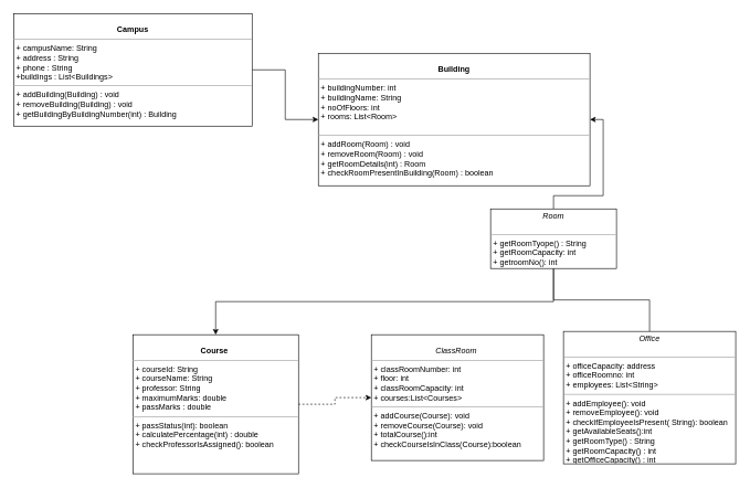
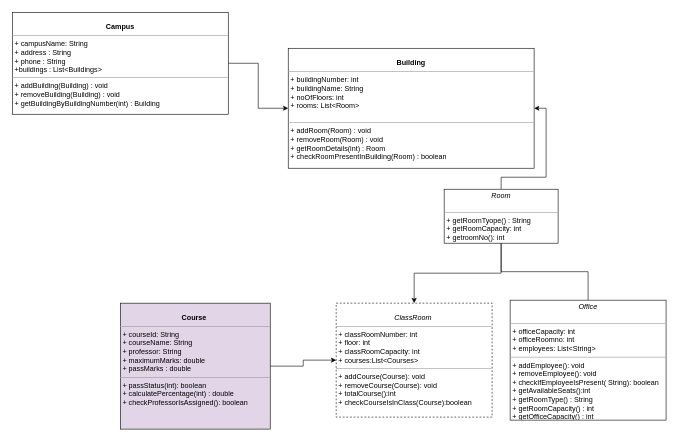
  <mxCell id="0" />
  <mxCell id="1" parent="0" />
- <mxCell id="2" style="edgeStyle=orthogonalEdgeStyle;rounded=0;orthogonalLoop=1;jettySize=auto;html=1;exitX=0.5;exitY=1;exitDx=0;exitDy=0;" parent="1" source="5" target="12" edge="1"><mxGeometry relative="1" as="geometry" /></mxCell>
+ <mxCell id="2" style="edgeStyle=orthogonalEdgeStyle;rounded=0;orthogonalLoop=1;jettySize=auto;html=1;exitX=0.5;exitY=1;exitDx=0;exitDy=0;" parent="1" source="5" target="6" edge="1"><mxGeometry relative="1" as="geometry" /></mxCell>
  <mxCell id="3" style="edgeStyle=orthogonalEdgeStyle;rounded=0;orthogonalLoop=1;jettySize=auto;html=1;exitX=0.5;exitY=1;exitDx=0;exitDy=0;entryX=0.5;entryY=0;entryDx=0;entryDy=0;endArrow=none;" parent="1" source="5" target="7" edge="1"><mxGeometry relative="1" as="geometry" /></mxCell>
  <mxCell id="4" style="edgeStyle=orthogonalEdgeStyle;rounded=0;orthogonalLoop=1;jettySize=auto;html=1;entryX=1;entryY=0.5;entryDx=0;entryDy=0;" edge="1" parent="1" source="5" target="10"><mxGeometry relative="1" as="geometry" /></mxCell>
  <mxCell id="5" value="&lt;p style=&quot;margin:0px;margin-top:4px;text-align:center;&quot;&gt;&lt;i&gt;Room&lt;/i&gt;&lt;br&gt;&lt;br&gt;&lt;/p&gt;&lt;hr size=&quot;1&quot;&gt;&lt;p style=&quot;margin:0px;margin-left:4px;&quot;&gt;+ getRoomTyope() : String&amp;nbsp;&lt;/p&gt;&lt;p style=&quot;margin:0px;margin-left:4px;&quot;&gt;+ getRoomCapacity: int&lt;br&gt;+ getroomNo(): int&lt;/p&gt;" style="verticalAlign=top;align=left;overflow=fill;fontSize=12;fontFamily=Helvetica;html=1;" parent="1" vertex="1"><mxGeometry x="740" y="315" width="190" height="90" as="geometry" /></mxCell>
- <mxCell id="6" value="&lt;p style=&quot;margin:0px;margin-top:4px;text-align:center;&quot;&gt;&lt;br&gt;&lt;i&gt;ClassRoom&amp;nbsp;&lt;/i&gt;&lt;br&gt;&lt;/p&gt;&lt;hr size=&quot;1&quot;&gt;&lt;p style=&quot;margin:0px;margin-left:4px;&quot;&gt;+ classRoomNumber: int&lt;br&gt;+ floor: int&lt;/p&gt;&lt;p style=&quot;margin:0px;margin-left:4px;&quot;&gt;+ classRoomCapacity: int&lt;/p&gt;&lt;p style=&quot;margin:0px;margin-left:4px;&quot;&gt;+ courses:List&amp;lt;Courses&amp;gt;&lt;/p&gt;&lt;hr size=&quot;1&quot;&gt;&lt;p style=&quot;margin:0px;margin-left:4px;&quot;&gt;+ addCourse(Course): void&lt;br&gt;+ removeCourse(Course): void&lt;/p&gt;&lt;p style=&quot;margin:0px;margin-left:4px;&quot;&gt;+&amp;nbsp;totalCourse():int&lt;/p&gt;&lt;p style=&quot;margin:0px;margin-left:4px;&quot;&gt;+ checkCourseIsInClass(Course):boolean&lt;/p&gt;" style="verticalAlign=top;align=left;overflow=fill;fontSize=12;fontFamily=Helvetica;html=1;" parent="1" vertex="1"><mxGeometry x="560" y="505" width="260" height="190" as="geometry" /></mxCell>
- <mxCell id="7" value="&lt;p style=&quot;margin:0px;margin-top:4px;text-align:center;&quot;&gt;&lt;i&gt;Office&lt;/i&gt;&lt;br&gt;&lt;br&gt;&lt;/p&gt;&lt;hr size=&quot;1&quot;&gt;&lt;p style=&quot;margin:0px;margin-left:4px;&quot;&gt;+ officeCapacity: address&lt;br&gt;+ officeRoomno: int&lt;/p&gt;&lt;p style=&quot;margin:0px;margin-left:4px;&quot;&gt;+ employees: List&amp;lt;String&amp;gt;&lt;/p&gt;&lt;hr size=&quot;1&quot;&gt;&lt;p style=&quot;margin:0px;margin-left:4px;&quot;&gt;+ addEmployee(): void&lt;/p&gt;&lt;p style=&quot;margin:0px;margin-left:4px;&quot;&gt;+ removeEmployee(): void&lt;br&gt;+ checkIfEmployeeIsPresent( String): boolean&lt;/p&gt;&lt;p style=&quot;margin:0px;margin-left:4px;&quot;&gt;+ getAvailableSeats():int&lt;/p&gt;&lt;p style=&quot;margin:0px;margin-left:4px;&quot;&gt;+ getRoomType() : String&lt;/p&gt;&lt;p style=&quot;margin:0px;margin-left:4px;&quot;&gt;+ getRoomCapacity() : int&lt;/p&gt;&lt;p style=&quot;margin:0px;margin-left:4px;&quot;&gt;+ getOfficeCapacity() : int&lt;/p&gt;" style="verticalAlign=top;align=left;overflow=fill;fontSize=12;fontFamily=Helvetica;html=1;" parent="1" vertex="1"><mxGeometry x="850" y="500" width="260" height="200" as="geometry" /></mxCell>
+ <mxCell id="6" value="&lt;p style=&quot;margin:0px;margin-top:4px;text-align:center;&quot;&gt;&lt;br&gt;&lt;i&gt;ClassRoom&amp;nbsp;&lt;/i&gt;&lt;br&gt;&lt;/p&gt;&lt;hr size=&quot;1&quot;&gt;&lt;p style=&quot;margin:0px;margin-left:4px;&quot;&gt;+ classRoomNumber: int&lt;br&gt;+ floor: int&lt;/p&gt;&lt;p style=&quot;margin:0px;margin-left:4px;&quot;&gt;+ classRoomCapacity: int&lt;/p&gt;&lt;p style=&quot;margin:0px;margin-left:4px;&quot;&gt;+ courses:List&amp;lt;Courses&amp;gt;&lt;/p&gt;&lt;hr size=&quot;1&quot;&gt;&lt;p style=&quot;margin:0px;margin-left:4px;&quot;&gt;+ addCourse(Course): void&lt;br&gt;+ removeCourse(Course): void&lt;/p&gt;&lt;p style=&quot;margin:0px;margin-left:4px;&quot;&gt;+&amp;nbsp;totalCourse():int&lt;/p&gt;&lt;p style=&quot;margin:0px;margin-left:4px;&quot;&gt;+ checkCourseIsInClass(Course):boolean&lt;/p&gt;" style="verticalAlign=top;align=left;overflow=fill;fontSize=12;fontFamily=Helvetica;html=1;dashed=1;" parent="1" vertex="1"><mxGeometry x="560" y="505" width="260" height="190" as="geometry" /></mxCell>
+ <mxCell id="7" value="&lt;p style=&quot;margin:0px;margin-top:4px;text-align:center;&quot;&gt;&lt;i&gt;Office&lt;/i&gt;&lt;br&gt;&lt;br&gt;&lt;/p&gt;&lt;hr size=&quot;1&quot;&gt;&lt;p style=&quot;margin:0px;margin-left:4px;&quot;&gt;+ officeCapacity: int&lt;br&gt;+ officeRoomno: int&lt;/p&gt;&lt;p style=&quot;margin:0px;margin-left:4px;&quot;&gt;+ employees: List&amp;lt;String&amp;gt;&lt;/p&gt;&lt;hr size=&quot;1&quot;&gt;&lt;p style=&quot;margin:0px;margin-left:4px;&quot;&gt;+ addEmployee(): void&lt;/p&gt;&lt;p style=&quot;margin:0px;margin-left:4px;&quot;&gt;+ removeEmployee(): void&lt;br&gt;+ checkIfEmployeeIsPresent( String): boolean&lt;/p&gt;&lt;p style=&quot;margin:0px;margin-left:4px;&quot;&gt;+ getAvailableSeats():int&lt;/p&gt;&lt;p style=&quot;margin:0px;margin-left:4px;&quot;&gt;+ getRoomType() : String&lt;/p&gt;&lt;p style=&quot;margin:0px;margin-left:4px;&quot;&gt;+ getRoomCapacity() : int&lt;/p&gt;&lt;p style=&quot;margin:0px;margin-left:4px;&quot;&gt;+ getOfficeCapacity() : int&lt;/p&gt;" style="verticalAlign=top;align=left;overflow=fill;fontSize=12;fontFamily=Helvetica;html=1;" parent="1" vertex="1"><mxGeometry x="850" y="500" width="260" height="200" as="geometry" /></mxCell>
  <mxCell id="8" style="edgeStyle=orthogonalEdgeStyle;rounded=0;orthogonalLoop=1;jettySize=auto;html=1;entryX=0;entryY=0.5;entryDx=0;entryDy=0;" edge="1" parent="1" source="9" target="10"><mxGeometry relative="1" as="geometry" /></mxCell>
  <mxCell id="9" value="&lt;p style=&quot;margin:0px;margin-top:4px;text-align:center;&quot;&gt;&lt;br&gt;&lt;b&gt;Campus&lt;/b&gt;&lt;/p&gt;&lt;hr size=&quot;1&quot;&gt;&lt;p style=&quot;margin:0px;margin-left:4px;&quot;&gt;+ campusName: String&lt;/p&gt;&lt;p style=&quot;margin:0px;margin-left:4px;&quot;&gt;+ address : String&lt;/p&gt;&lt;p style=&quot;margin:0px;margin-left:4px;&quot;&gt;+ phone : String&lt;/p&gt;&lt;p style=&quot;margin:0px;margin-left:4px;&quot;&gt;+buildings : List&amp;lt;Buildings&amp;gt;&lt;/p&gt;&lt;hr size=&quot;1&quot;&gt;&lt;p style=&quot;margin:0px;margin-left:4px;&quot;&gt;+ addBuilding(Building) : void&lt;/p&gt;&lt;p style=&quot;margin:0px;margin-left:4px;&quot;&gt;+ removeBuilding(Building) : void&lt;br&gt;&lt;/p&gt;&lt;p style=&quot;margin:0px;margin-left:4px;&quot;&gt;+ getBuildingByBuildingNumber(int) : Building&lt;/p&gt;" style="verticalAlign=top;align=left;overflow=fill;fontSize=12;fontFamily=Helvetica;html=1;" parent="1" vertex="1"><mxGeometry x="20" y="20" width="360" height="170" as="geometry" /></mxCell>
  <mxCell id="10" value="&lt;p style=&quot;margin:0px;margin-top:4px;text-align:center;&quot;&gt;&lt;br&gt;&lt;b&gt;Building&lt;/b&gt;&lt;/p&gt;&lt;hr size=&quot;1&quot;&gt;&lt;p style=&quot;margin:0px;margin-left:4px;&quot;&gt;+ buildingNumber: int&lt;br&gt;+ buildingName: String&lt;/p&gt;&lt;p style=&quot;margin:0px;margin-left:4px;&quot;&gt;+ noOfFloors: int&lt;br&gt;+ rooms: List&amp;lt;Room&amp;gt;&lt;br&gt;&lt;/p&gt;&lt;p style=&quot;margin:0px;margin-left:4px;&quot;&gt;&lt;br&gt;&lt;/p&gt;&lt;hr size=&quot;1&quot;&gt;&lt;p style=&quot;margin:0px;margin-left:4px;&quot;&gt;+ addRoom(Room) : void&lt;/p&gt;&lt;p style=&quot;margin:0px;margin-left:4px;&quot;&gt;+ removeRoom(Room) : void&lt;/p&gt;&lt;p style=&quot;margin:0px;margin-left:4px;&quot;&gt;+ getRoomDetails(int) : Room&lt;/p&gt;&lt;p style=&quot;margin:0px;margin-left:4px;&quot;&gt;+ checkRoomPresentInBuilding(Room) : boolean&lt;/p&gt;" style="verticalAlign=top;align=left;overflow=fill;fontSize=12;fontFamily=Helvetica;html=1;" parent="1" vertex="1"><mxGeometry x="480" y="80" width="410" height="200" as="geometry" /></mxCell>
- <mxCell id="11" style="edgeStyle=orthogonalEdgeStyle;rounded=0;orthogonalLoop=1;jettySize=auto;html=1;dashed=1;" edge="1" parent="1" source="12" target="6"><mxGeometry relative="1" as="geometry" /></mxCell>
- <mxCell id="12" value="&lt;p style=&quot;margin:0px;margin-top:4px;text-align:center;&quot;&gt;&lt;br&gt;&lt;b&gt;Course&amp;nbsp;&lt;/b&gt;&lt;/p&gt;&lt;hr size=&quot;1&quot;&gt;&lt;p style=&quot;margin:0px;margin-left:4px;&quot;&gt;+ courseId: String&lt;br&gt;+ courseName: String&lt;/p&gt;&lt;p style=&quot;margin:0px;margin-left:4px;&quot;&gt;+ professor: String&lt;br&gt;&lt;/p&gt;&lt;p style=&quot;margin:0px;margin-left:4px;&quot;&gt;+ maximumMarks: double&lt;/p&gt;&lt;p style=&quot;margin:0px;margin-left:4px;&quot;&gt;+ passMarks : double&lt;/p&gt;&lt;hr size=&quot;1&quot;&gt;&lt;p style=&quot;margin:0px;margin-left:4px;&quot;&gt;+ passStatus(int): boolean&lt;br&gt;+ calculatePercentage(int) : double&lt;/p&gt;&lt;p style=&quot;margin:0px;margin-left:4px;&quot;&gt;+ checkProfessorIsAssigned(): boolean&lt;/p&gt;&lt;p style=&quot;margin:0px;margin-left:4px;&quot;&gt;&lt;br&gt;&lt;/p&gt;" style="verticalAlign=top;align=left;overflow=fill;fontSize=12;fontFamily=Helvetica;html=1;" parent="1" vertex="1"><mxGeometry x="200" y="505" width="250" height="210" as="geometry" /></mxCell>
+ <mxCell id="11" style="edgeStyle=orthogonalEdgeStyle;rounded=0;orthogonalLoop=1;jettySize=auto;html=1;" edge="1" parent="1" source="12" target="6"><mxGeometry relative="1" as="geometry" /></mxCell>
+ <mxCell id="12" value="&lt;p style=&quot;margin:0px;margin-top:4px;text-align:center;&quot;&gt;&lt;br&gt;&lt;b&gt;Course&amp;nbsp;&lt;/b&gt;&lt;/p&gt;&lt;hr size=&quot;1&quot;&gt;&lt;p style=&quot;margin:0px;margin-left:4px;&quot;&gt;+ courseId: String&lt;br&gt;+ courseName: String&lt;/p&gt;&lt;p style=&quot;margin:0px;margin-left:4px;&quot;&gt;+ professor: String&lt;br&gt;&lt;/p&gt;&lt;p style=&quot;margin:0px;margin-left:4px;&quot;&gt;+ maximumMarks: double&lt;/p&gt;&lt;p style=&quot;margin:0px;margin-left:4px;&quot;&gt;+ passMarks : double&lt;/p&gt;&lt;hr size=&quot;1&quot;&gt;&lt;p style=&quot;margin:0px;margin-left:4px;&quot;&gt;+ passStatus(int): boolean&lt;br&gt;+ calculatePercentage(int) : double&lt;/p&gt;&lt;p style=&quot;margin:0px;margin-left:4px;&quot;&gt;+ checkProfessorIsAssigned(): boolean&lt;/p&gt;&lt;p style=&quot;margin:0px;margin-left:4px;&quot;&gt;&lt;br&gt;&lt;/p&gt;" style="verticalAlign=top;align=left;overflow=fill;fontSize=12;fontFamily=Helvetica;html=1;fillColor=#e1d5e7;" parent="1" vertex="1"><mxGeometry x="200" y="505" width="250" height="210" as="geometry" /></mxCell>
